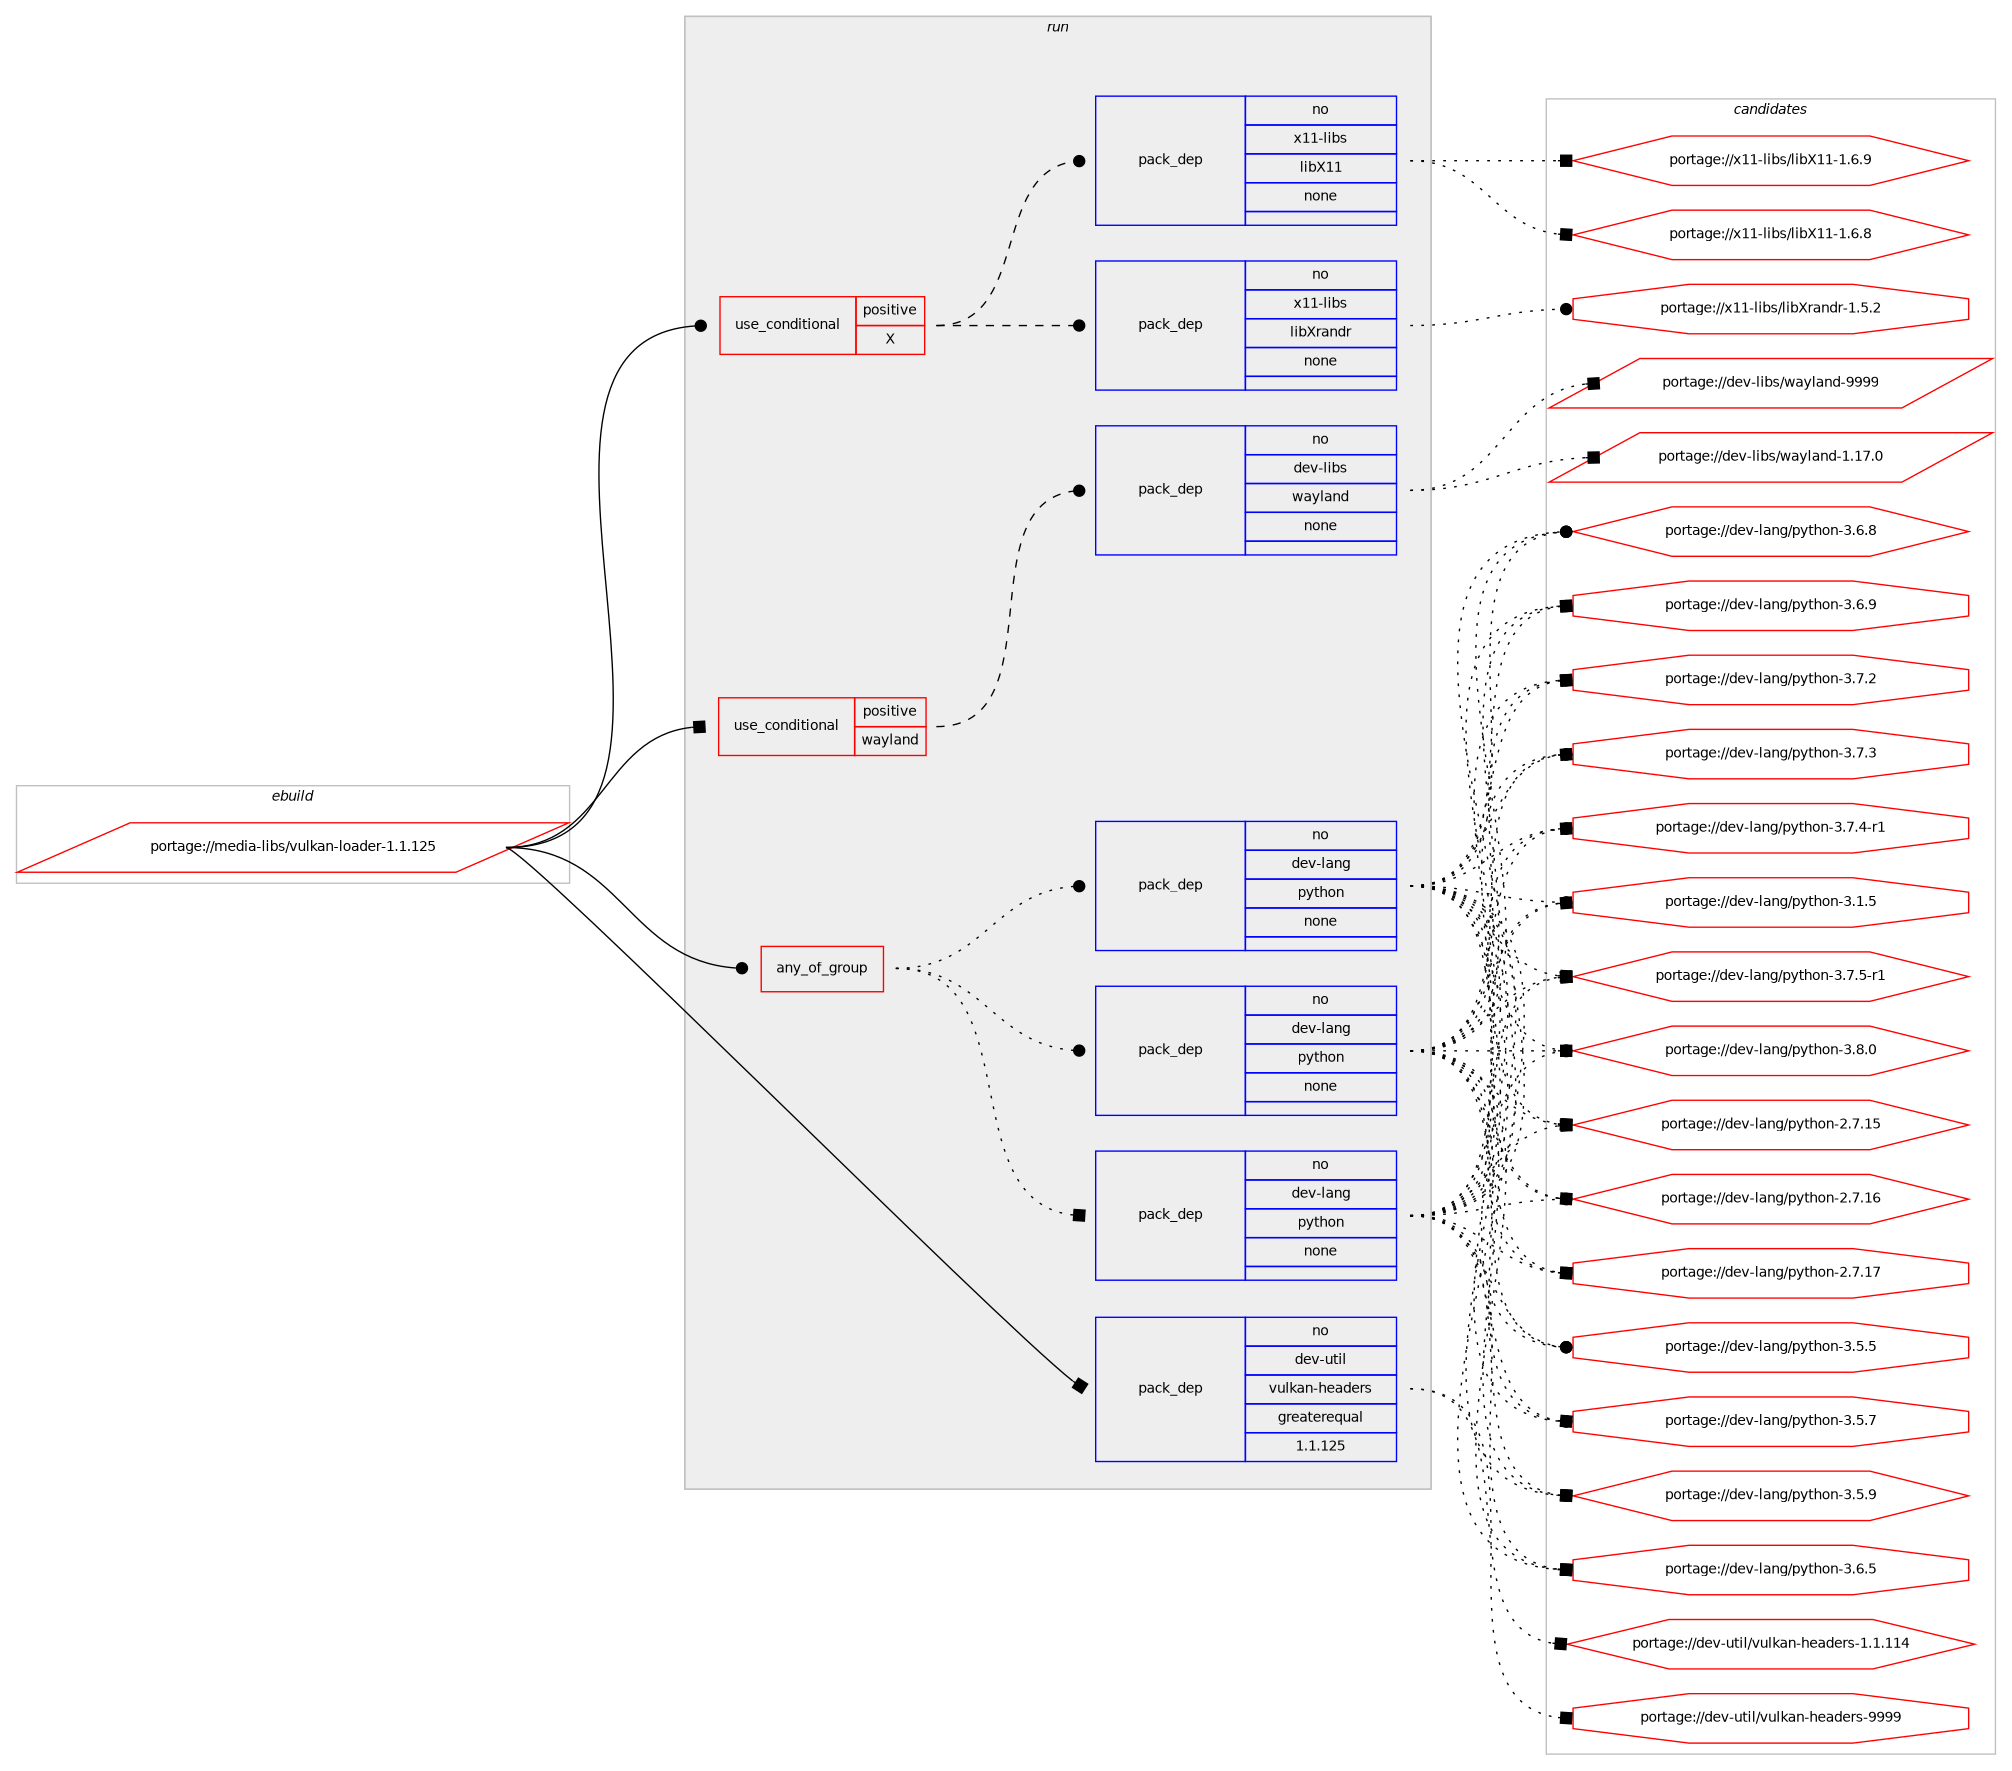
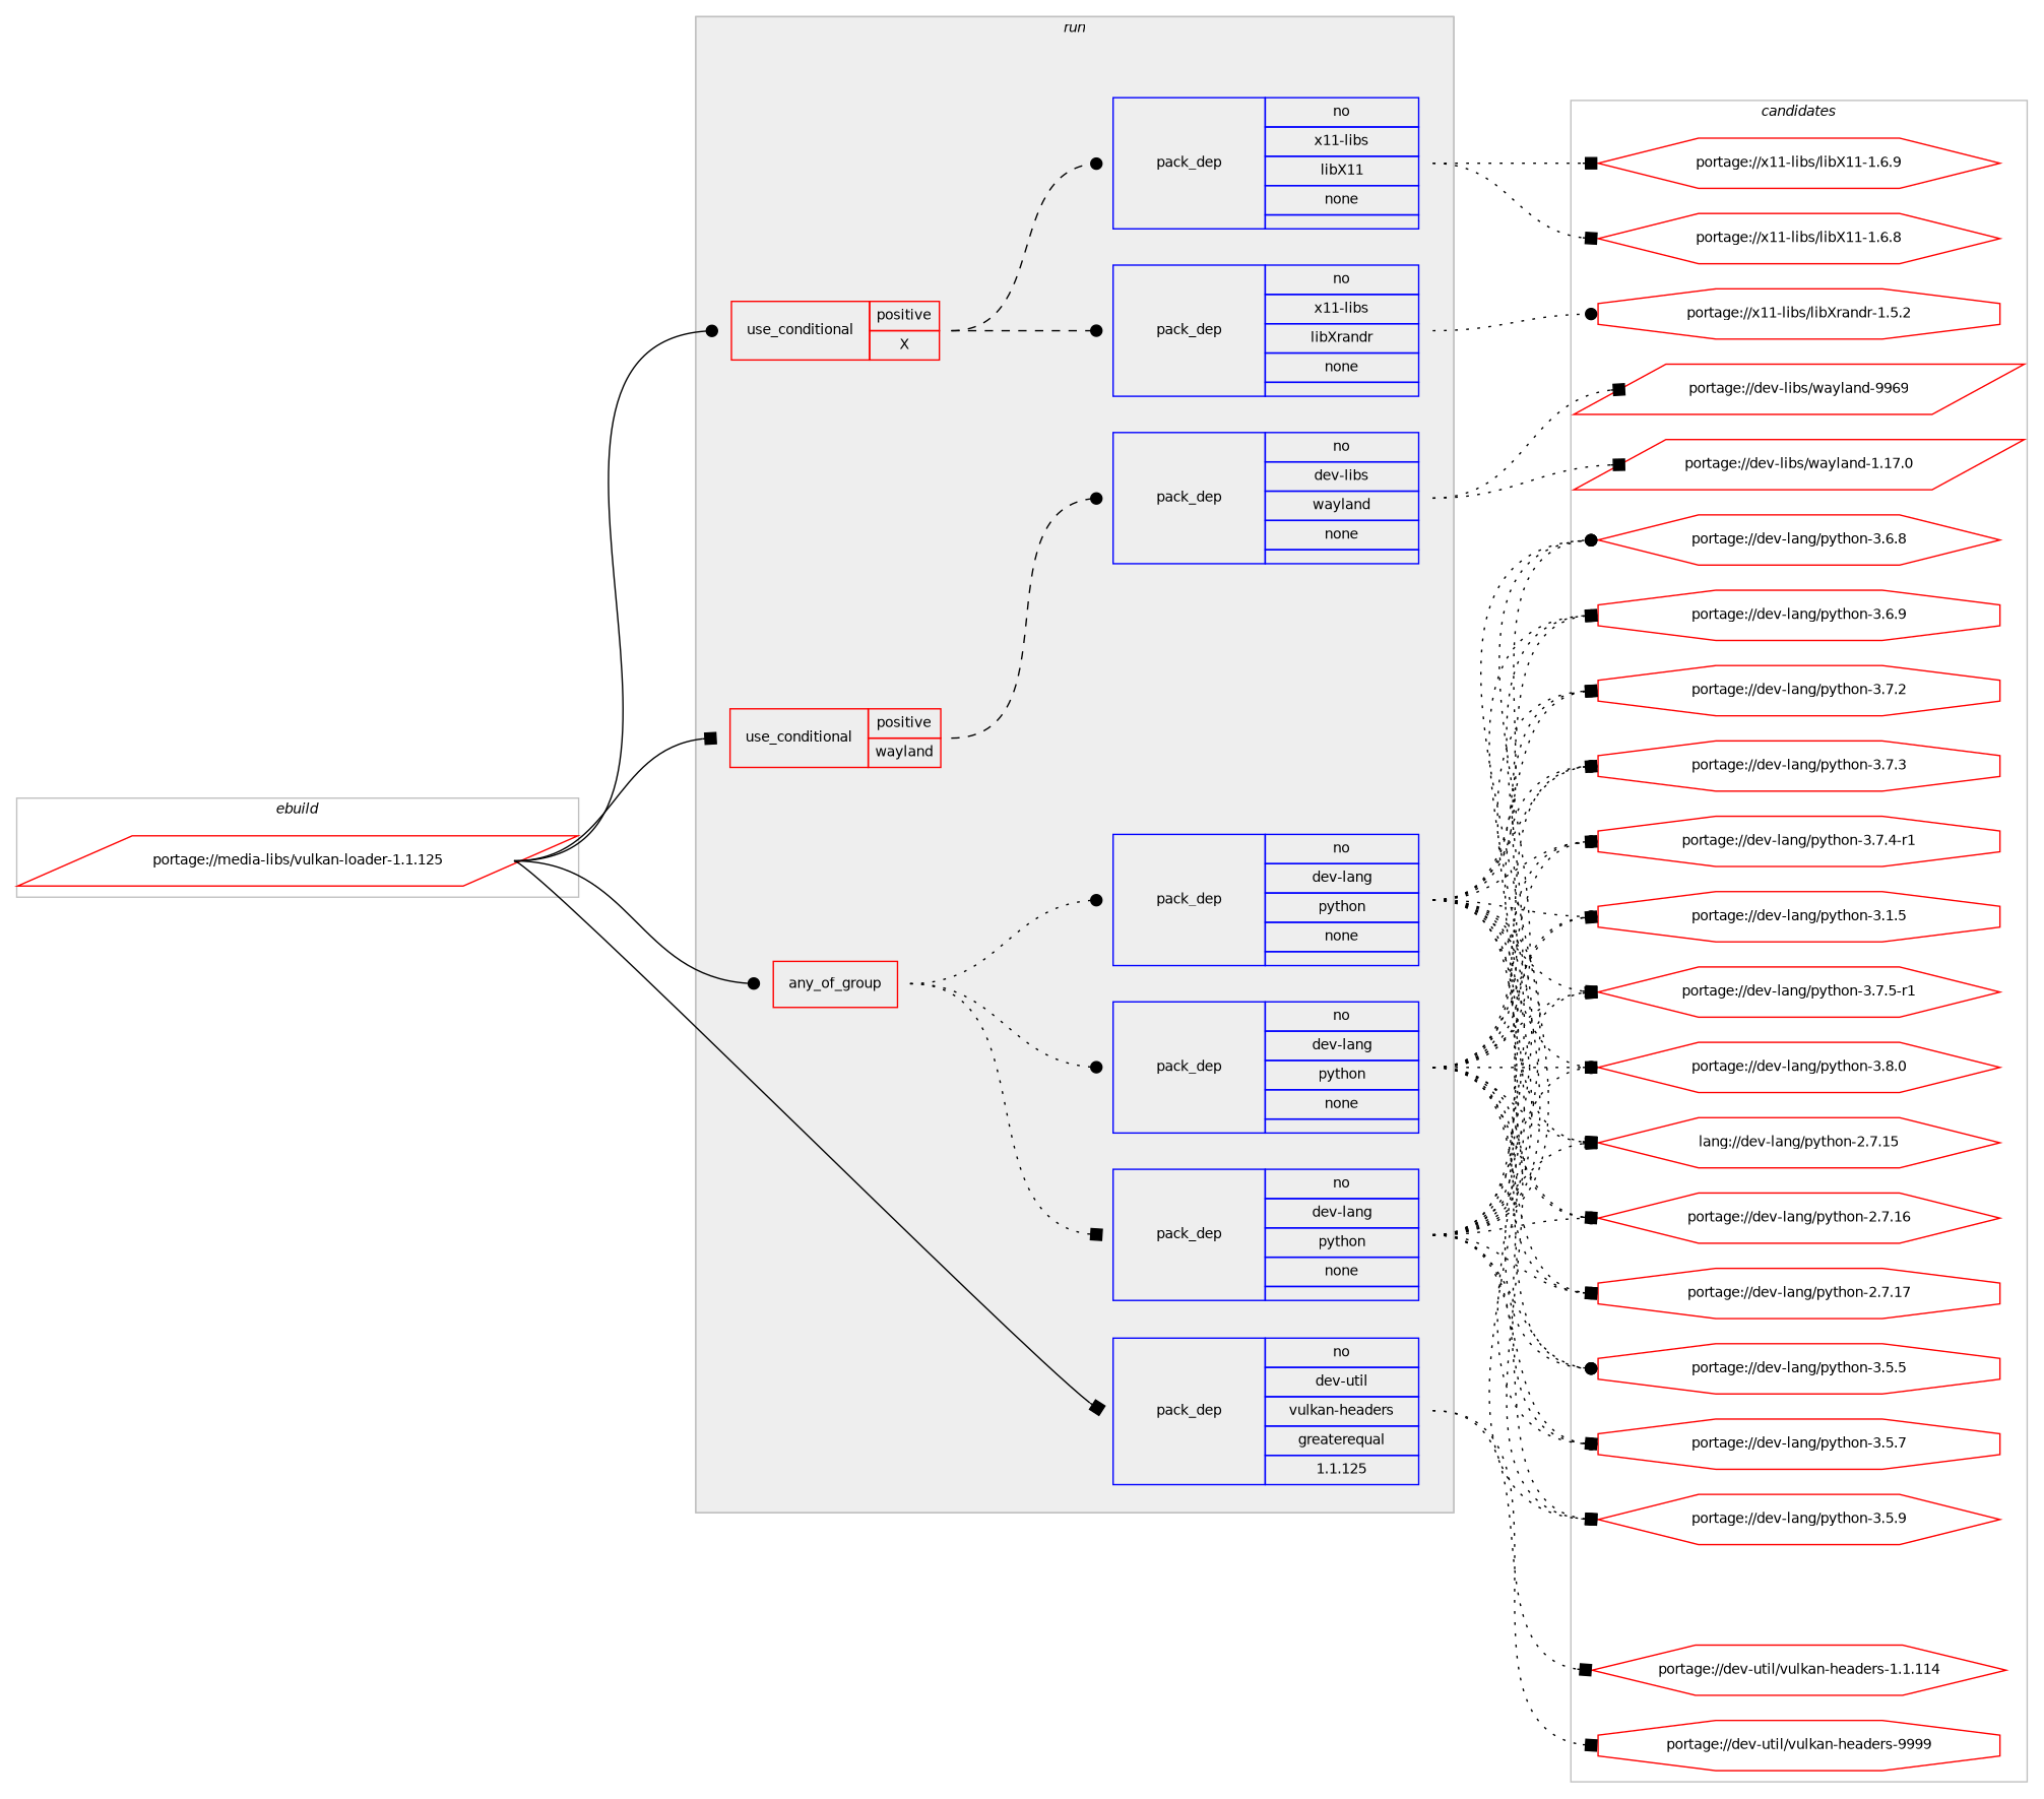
  digraph {
    compound=true
    concentrate=true
    fontname=Helvetica
    fontsize=10
    newrank=true
    rankdir=LR
    ranksep=1.5
    node [color=red fontname=Helvetica fontsize=10 shape=octagon]
    edge [arrowhead=box headport=w style=dotted tailport=e weight=100]
    n1 [label="portage://media-libs/vulkan-loader-1.1.125" shape=parallelogram width=4]
    n2 [color=blue label=<<TABLE BORDER="0" CELLBORDER="1" CELLSPACING="0" CELLPADDING="4" WIDTH="220"><TR><TD ROWSPAN="6" CELLPADDING="30">pack_dep</TD></TR><TR><TD WIDTH="110">no</TD></TR><TR><TD>dev-lang</TD></TR><TR><TD>python</TD></TR><TR><TD>none</TD></TR><TR><TD></TD></TR></TABLE>> shape=none]
    n3 [color=blue label=<<TABLE BORDER="0" CELLBORDER="1" CELLSPACING="0" CELLPADDING="4" WIDTH="220"><TR><TD ROWSPAN="6" CELLPADDING="30">pack_dep</TD></TR><TR><TD WIDTH="110">no</TD></TR><TR><TD>dev-lang</TD></TR><TR><TD>python</TD></TR><TR><TD>none</TD></TR><TR><TD></TD></TR></TABLE>> shape=none]
    n4 [color=blue label=<<TABLE BORDER="0" CELLBORDER="1" CELLSPACING="0" CELLPADDING="4" WIDTH="220"><TR><TD ROWSPAN="6" CELLPADDING="30">pack_dep</TD></TR><TR><TD WIDTH="110">no</TD></TR><TR><TD>dev-lang</TD></TR><TR><TD>python</TD></TR><TR><TD>none</TD></TR><TR><TD></TD></TR></TABLE>> shape=none]
    n5 [label=<<TABLE BORDER="0" CELLBORDER="1" CELLSPACING="0" CELLPADDING="4"><TR><TD CELLPADDING="10">any_of_group</TD></TR></TABLE>> shape=none]
    n6 [color=blue label=<<TABLE BORDER="0" CELLBORDER="1" CELLSPACING="0" CELLPADDING="4" WIDTH="220"><TR><TD ROWSPAN="6" CELLPADDING="30">pack_dep</TD></TR><TR><TD WIDTH="110">no</TD></TR><TR><TD>x11-libs</TD></TR><TR><TD>libX11</TD></TR><TR><TD>none</TD></TR><TR><TD></TD></TR></TABLE>> shape=none]
    n7 [color=blue label=<<TABLE BORDER="0" CELLBORDER="1" CELLSPACING="0" CELLPADDING="4" WIDTH="220"><TR><TD ROWSPAN="6" CELLPADDING="30">pack_dep</TD></TR><TR><TD WIDTH="110">no</TD></TR><TR><TD>x11-libs</TD></TR><TR><TD>libXrandr</TD></TR><TR><TD>none</TD></TR><TR><TD></TD></TR></TABLE>> shape=none]
    n8 [label=<<TABLE BORDER="0" CELLBORDER="1" CELLSPACING="0" CELLPADDING="4"><TR><TD ROWSPAN="3" CELLPADDING="10">use_conditional</TD></TR><TR><TD>positive</TD></TR><TR><TD>X</TD></TR></TABLE>> shape=none]
    n9 [color=blue label=<<TABLE BORDER="0" CELLBORDER="1" CELLSPACING="0" CELLPADDING="4" WIDTH="220"><TR><TD ROWSPAN="6" CELLPADDING="30">pack_dep</TD></TR><TR><TD WIDTH="110">no</TD></TR><TR><TD>dev-libs</TD></TR><TR><TD>wayland</TD></TR><TR><TD>none</TD></TR><TR><TD></TD></TR></TABLE>> shape=none]
    n10 [label=<<TABLE BORDER="0" CELLBORDER="1" CELLSPACING="0" CELLPADDING="4"><TR><TD ROWSPAN="3" CELLPADDING="10">use_conditional</TD></TR><TR><TD>positive</TD></TR><TR><TD>wayland</TD></TR></TABLE>> shape=none]
    n11 [color=blue label=<<TABLE BORDER="0" CELLBORDER="1" CELLSPACING="0" CELLPADDING="4" WIDTH="220"><TR><TD ROWSPAN="6" CELLPADDING="30">pack_dep</TD></TR><TR><TD WIDTH="110">no</TD></TR><TR><TD>dev-util</TD></TR><TR><TD>vulkan-headers</TD></TR><TR><TD>greaterequal</TD></TR><TR><TD>1.1.125</TD></TR></TABLE>> shape=none]
-   n12 [label="portage://dev-lang/python-2.7.15" shape=hexagon width=4]
+   n12 [label="lang://dev-lang/python-2.7.15" shape=hexagon width=4]
    n13 [label="portage://dev-lang/python-2.7.16" shape=hexagon width=4]
    n14 [label="portage://dev-lang/python-2.7.17" width=4]
    n15 [label="portage://dev-lang/python-3.5.5" width=4]
    n16 [label="portage://dev-lang/python-3.5.7" width=4]
    n17 [label="portage://dev-lang/python-3.5.9" shape=hexagon width=4]
-   n18 [label="portage://dev-lang/python-3.6.5" width=4]
    n19 [label="portage://dev-lang/python-3.6.8" shape=hexagon width=4]
    n20 [label="portage://dev-lang/python-3.6.9" width=4]
    n21 [label="portage://dev-lang/python-3.7.2" width=4]
    n22 [label="portage://dev-lang/python-3.7.3" width=4]
    n23 [label="portage://dev-lang/python-3.7.4-r1" width=4]
    n24 [label="portage://dev-lang/python-3.1.5" width=4]
    n25 [label="portage://dev-lang/python-3.7.5-r1" shape=hexagon width=4]
    n26 [label="portage://dev-lang/python-3.8.0" shape=hexagon width=4]
    n27 [label="portage://x11-libs/libX11-1.6.8" shape=hexagon width=4]
    n28 [label="portage://x11-libs/libX11-1.6.9" shape=hexagon width=4]
    n29 [label="portage://x11-libs/libXrandr-1.5.2" width=4]
    n30 [label="portage://dev-libs/wayland-1.17.0" shape=parallelogram width=4]
-   n31 [label="portage://dev-libs/wayland-9999" shape=parallelogram width=4]
+   n31 [label="portage://dev-libs/wayland-9969" shape=parallelogram width=4]
    n32 [label="portage://dev-util/vulkan-headers-1.1.114" shape=hexagon width=4]
    n33 [label="portage://dev-util/vulkan-headers-9999" width=4]
    subgraph cluster_1 {
      color=gray
      label=<<i>ebuild</i>>
      rank=same
      n1
    }
    subgraph cluster_2 {
      color=gray
      label=<<i>dependencies</i>>
      subgraph cluster_3 {
        color=gray
        fillcolor="#eeeeee"
        label=<<i>compile</i>>
        style=filled
        subgraph sub_4 {
          color=gray
          fillcolor="#eeeeee"
          label=<<i>compile</i>>
          style=filled
          n5
          subgraph sub_5 {
            color=gray
            fillcolor="#eeeeee"
            label=<<i>compile</i>>
            style=filled
            n2
          }
          subgraph sub_6 {
            color=gray
            fillcolor="#eeeeee"
            label=<<i>compile</i>>
            style=filled
            n3
          }
          subgraph sub_7 {
            color=gray
            fillcolor="#eeeeee"
            label=<<i>compile</i>>
            style=filled
            n4
          }
        }
        subgraph sub_8 {
          color=gray
          fillcolor="#eeeeee"
          label=<<i>compile</i>>
          style=filled
          n8
          subgraph sub_9 {
            color=gray
            fillcolor="#eeeeee"
            label=<<i>compile</i>>
            style=filled
            n6
          }
          subgraph sub_10 {
            color=gray
            fillcolor="#eeeeee"
            label=<<i>compile</i>>
            style=filled
            n7
          }
        }
        subgraph sub_11 {
          color=gray
          fillcolor="#eeeeee"
          label=<<i>compile</i>>
          style=filled
          n10
          subgraph sub_12 {
            color=gray
            fillcolor="#eeeeee"
            label=<<i>compile</i>>
            style=filled
            n9
          }
        }
        subgraph sub_13 {
          color=gray
          fillcolor="#eeeeee"
          label=<<i>compile</i>>
          style=filled
          n11
        }
      }
      subgraph cluster_14 {
        color=gray
        fillcolor="#eeeeee"
        label=<<i>compile and run</i>>
        style=filled
      }
      subgraph cluster_15 {
        color=gray
        fillcolor="#eeeeee"
        label=<<i>run</i>>
        style=filled
      }
    }
    subgraph cluster_16 {
      color=gray
      label=<<i>candidates</i>>
      rank=same
      subgraph sub_17 {
        color=black
        label=<<i>candidates</i>>
        nodesep=1
        rank=same
        n12
        n13
        n14
        n15
        n16
        n17
-       n18
        n19
        n20
        n21
        n22
        n23
        n24
        n25
        n26
      }
      subgraph sub_18 {
        color=black
        label=<<i>candidates</i>>
        nodesep=1
        rank=same
        n12
        n13
        n14
        n15
        n16
        n17
-       n18
        n19
        n20
        n21
        n22
        n23
        n24
        n25
        n26
      }
      subgraph sub_19 {
        color=black
        label=<<i>candidates</i>>
        nodesep=1
        rank=same
        n12
        n13
        n14
        n15
        n16
        n17
-       n18
        n19
        n20
        n21
        n22
        n23
        n24
        n25
        n26
      }
      subgraph sub_20 {
        color=black
        label=<<i>candidates</i>>
        nodesep=1
        rank=same
        n27
        n28
      }
      subgraph sub_21 {
        color=black
        label=<<i>candidates</i>>
        nodesep=1
        rank=same
        n29
      }
      subgraph sub_22 {
        color=black
        label=<<i>candidates</i>>
        nodesep=1
        rank=same
        n30
        n31
      }
      subgraph sub_23 {
        color=black
        label=<<i>candidates</i>>
        nodesep=1
        rank=same
        n32
        n33
      }
    }
    n1 -> n5 [arrowhead=dot style=solid weight=20]
    n1 -> n8 [arrowhead=dot style=solid weight=20]
    n1 -> n10 [style=solid weight=20]
    n1 -> n11 [style=solid weight=20]
    n2 -> n12
    n2 -> n13 [arrowhead=dot]
    n2 -> n14 [arrowhead=dot]
    n2 -> n15 [arrowhead=dot]
    n2 -> n16 [arrowhead=dot]
    n2 -> n17 [arrowhead=dot]
-   n2 -> n18
    n2 -> n19 [arrowhead=dot]
    n2 -> n20 [arrowhead=dot]
    n2 -> n21 [arrowhead=dot]
    n2 -> n22
    n2 -> n23 [arrowhead=dot]
    n2 -> n24
    n2 -> n25
    n2 -> n26
    n3 -> n12
    n3 -> n13
    n3 -> n14
    n3 -> n15 [arrowhead=dot]
    n3 -> n16 [arrowhead=dot]
    n3 -> n17
-   n3 -> n18
    n3 -> n19 [arrowhead=dot]
    n3 -> n20
    n3 -> n21
    n3 -> n22 [arrowhead=dot]
    n3 -> n23
    n3 -> n24 [arrowhead=dot]
    n3 -> n25
    n3 -> n26 [arrowhead=dot]
    n4 -> n12
    n4 -> n13 [arrowhead=dot]
    n4 -> n14
    n4 -> n15 [arrowhead=dot]
    n4 -> n16
    n4 -> n17
-   n4 -> n18
    n4 -> n19 [arrowhead=dot]
    n4 -> n20
    n4 -> n21
    n4 -> n22 [arrowhead=dot]
    n4 -> n23 [arrowhead=dot]
    n4 -> n24 [arrowhead=dot]
    n4 -> n25
    n4 -> n26 [arrowhead=dot]
    n5 -> n2 [arrowhead=dot weight=20]
    n5 -> n3 [arrowhead=dot weight=20]
    n5 -> n4 [weight=20]
    n6 -> n27
    n6 -> n28
    n7 -> n29 [arrowhead=dot]
    n8 -> n6 [arrowhead=dot style=dashed weight=20]
    n8 -> n7 [arrowhead=dot style=dashed weight=20]
    n9 -> n30
    n9 -> n31
    n10 -> n9 [arrowhead=dot style=dashed weight=20]
    n11 -> n32
    n11 -> n33
  }
